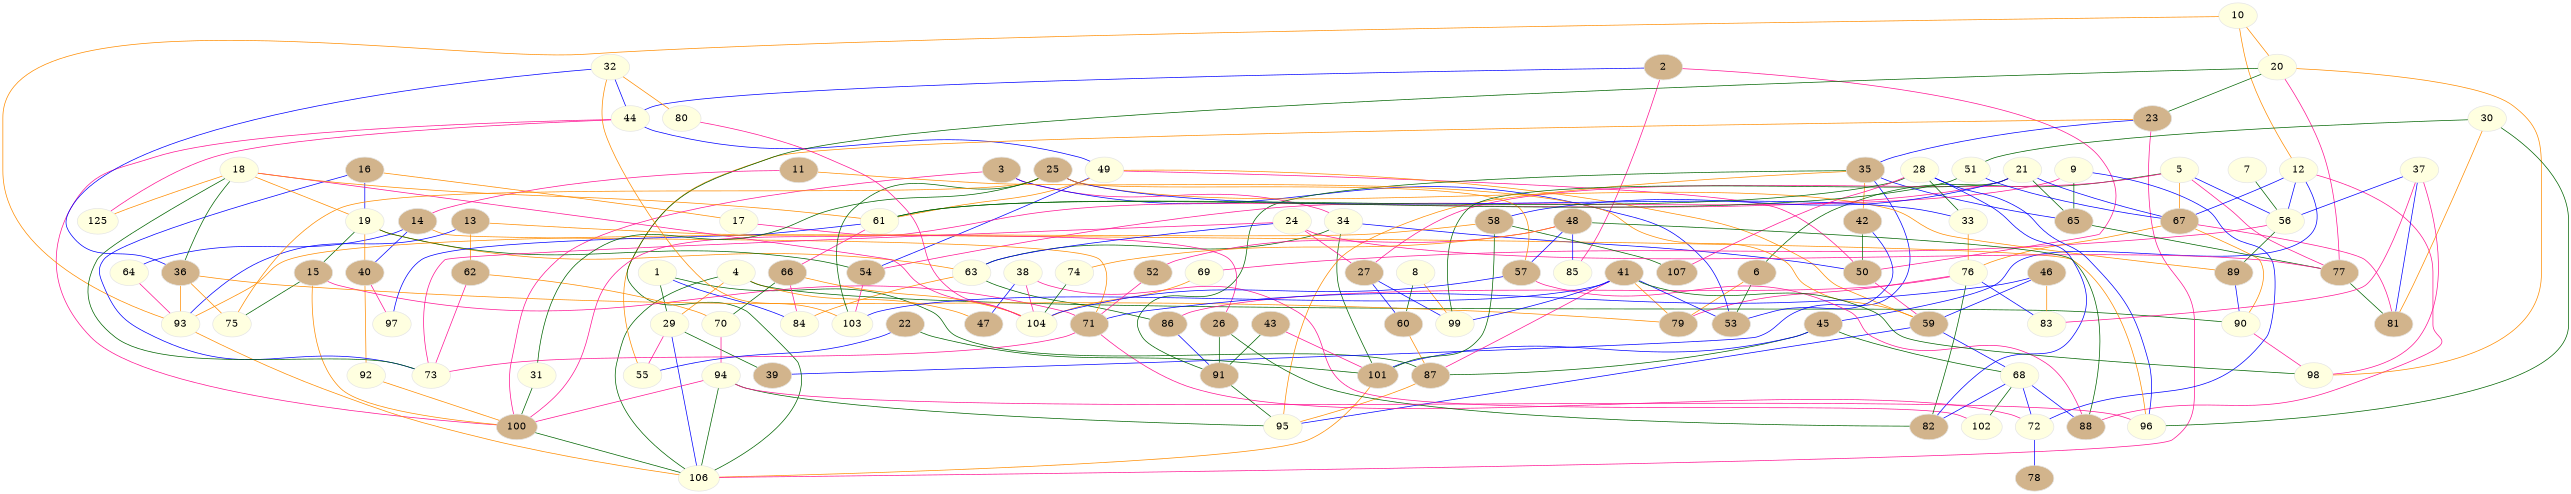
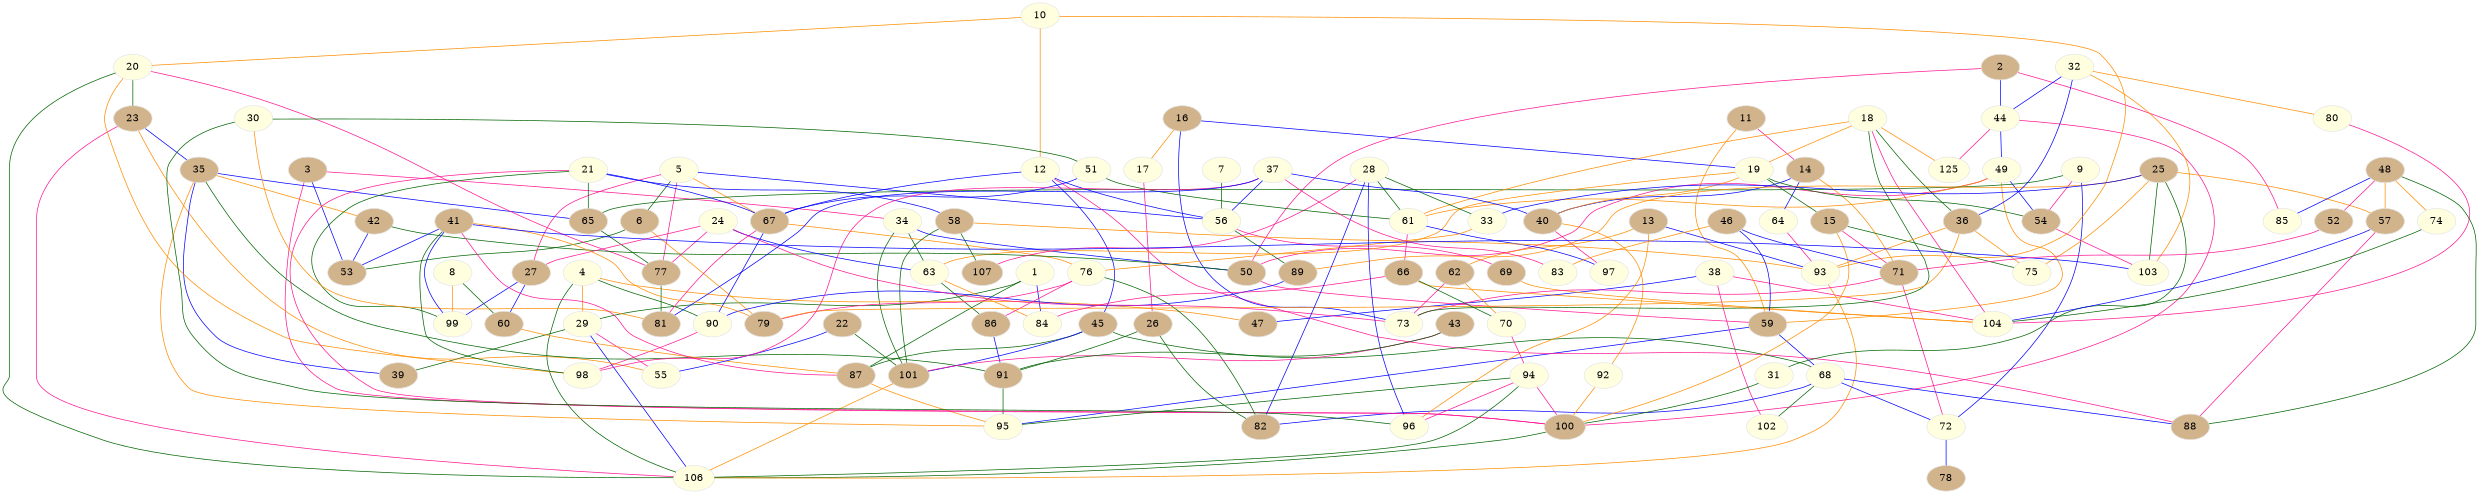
  graph {
    node [color=gray90 fillcolor=lightyellow style=filled]
    edge [color=blue]
    1
    29
    84
    87 [fillcolor=tan]
    106
    55
    39 [fillcolor=tan]
    95
    2 [fillcolor=tan]
    44
    50 [fillcolor=tan]
    85
    100 [fillcolor=tan]
    n14 [label=125]
    49
    59 [fillcolor=tan]
    3 [fillcolor=tan]
    34
    53 [fillcolor=tan]
    63
    101 [fillcolor=tan]
    47 [fillcolor=tan]
    38
    104
    102
    4
    90
    23 [fillcolor=tan]
    35 [fillcolor=tan]
    98
    6 [fillcolor=tan]
    5
    27 [fillcolor=tan]
    56
    67 [fillcolor=tan]
    77 [fillcolor=tan]
    79 [fillcolor=tan]
    60 [fillcolor=tan]
    99
    89 [fillcolor=tan]
-   69
+   69 [fillcolor=tan]
    81 [fillcolor=tan]
    76
    78 [fillcolor=tan]
    7
    8
    54 [fillcolor=tan]
    9
    65 [fillcolor=tan]
    72
    103
    10
    12
    20
    93
    45 [fillcolor=tan]
    88 [fillcolor=tan]
    11 [fillcolor=tan]
    14 [fillcolor=tan]
    40 [fillcolor=tan]
    64
    71 [fillcolor=tan]
    68
    13 [fillcolor=tan]
    62 [fillcolor=tan]
    96
    73
    70
    92
    97
    15 [fillcolor=tan]
    75
    16 [fillcolor=tan]
    17
    19
    26 [fillcolor=tan]
    82 [fillcolor=tan]
    91 [fillcolor=tan]
    18
    36 [fillcolor=tan]
    61
    66 [fillcolor=tan]
    86 [fillcolor=tan]
    21
    58 [fillcolor=tan]
    107 [fillcolor=tan]
    22 [fillcolor=tan]
    42 [fillcolor=tan]
    24
    25 [fillcolor=tan]
    31
    33
    57 [fillcolor=tan]
    28
    30
    51
    32
    80
    83
    37
    41 [fillcolor=tan]
    43 [fillcolor=tan]
    46 [fillcolor=tan]
    48 [fillcolor=tan]
    52 [fillcolor=tan]
    74
    94
    1 -- 29 [color=darkgreen]
    1 -- 84
    1 -- 87 [color=darkgreen]
    29 -- 106
    29 -- 55 [color=deeppink]
    29 -- 39 [color=darkgreen]
    87 -- 95 [color=darkorange]
    2 -- 44
    2 -- 50 [color=deeppink]
    2 -- 85 [color=deeppink]
    44 -- 100 [color=deeppink]
    44 -- n14 [color=deeppink]
    44 -- 49
    50 -- 59 [color=deeppink]
    100 -- 106 [color=darkgreen]
    49 -- 50 [color=deeppink]
    49 -- 59 [color=darkorange]
    49 -- 54
    49 -- 61 [color=darkorange]
    59 -- 95
    59 -- 68
    3 -- 100 [color=deeppink]
    3 -- 34 [color=deeppink]
    3 -- 53
    34 -- 50
    34 -- 63 [color=darkgreen]
    34 -- 101 [color=darkgreen]
    63 -- 84 [color=darkorange]
    63 -- 86 [color=darkgreen]
    101 -- 106 [color=darkorange]
    38 -- 47
    38 -- 104 [color=deeppink]
    38 -- 102 [color=deeppink]
    4 -- 29 [color=darkorange]
    4 -- 106 [color=darkgreen]
    4 -- 47 [color=darkorange]
    4 -- 90 [color=darkgreen]
    90 -- 98 [color=deeppink]
    23 -- 106 [color=deeppink]
    23 -- 55 [color=darkorange]
    23 -- 35
    35 -- 39
    35 -- 95 [color=darkorange]
    35 -- 65
    35 -- 91 [color=darkgreen]
    35 -- 42 [color=darkorange]
    6 -- 53 [color=darkgreen]
    6 -- 79 [color=darkorange]
    5 -- 6 [color=darkgreen]
    5 -- 27 [color=deeppink]
    5 -- 56
    5 -- 67 [color=darkorange]
    5 -- 77 [color=deeppink]
    27 -- 60
    27 -- 99
    56 -- 89 [color=darkgreen]
    56 -- 69 [color=deeppink]
-   67 -- 90 [color=darkorange]
+   67 -- 90
    67 -- 81 [color=deeppink]
    67 -- 76 [color=darkorange]
    77 -- 81 [color=darkgreen]
    60 -- 87 [color=darkorange]
    89 -- 90
    69 -- 104 [color=darkorange]
    76 -- 79 [color=deeppink]
    76 -- 82 [color=darkgreen]
    76 -- 86 [color=deeppink]
-   76 -- 83
    7 -- 56 [color=darkgreen]
    8 -- 60 [color=darkgreen]
    8 -- 99 [color=darkorange]
    54 -- 103 [color=deeppink]
    9 -- 54 [color=deeppink]
    9 -- 65 [color=darkgreen]
    9 -- 72
    65 -- 77 [color=darkgreen]
    72 -- 78
    10 -- 12 [color=darkorange]
    10 -- 20 [color=darkorange]
    10 -- 93 [color=darkorange]
    12 -- 56
    12 -- 67
    12 -- 45
    12 -- 88 [color=deeppink]
    20 -- 106 [color=darkgreen]
    20 -- 23 [color=darkgreen]
    20 -- 98 [color=darkorange]
    20 -- 77 [color=deeppink]
    93 -- 106 [color=darkorange]
    45 -- 87 [color=darkgreen]
    45 -- 101
    45 -- 68 [color=darkgreen]
    11 -- 59 [color=darkorange]
    11 -- 14 [color=deeppink]
    14 -- 40
    14 -- 64
    14 -- 71 [color=darkorange]
    40 -- 92 [color=darkorange]
    40 -- 97 [color=deeppink]
    64 -- 93 [color=deeppink]
    71 -- 72 [color=deeppink]
    71 -- 73 [color=deeppink]
    68 -- 102 [color=darkgreen]
    68 -- 72
    68 -- 88
    68 -- 82
    13 -- 93
    13 -- 62 [color=darkorange]
    13 -- 96 [color=darkorange]
    62 -- 73 [color=deeppink]
    62 -- 70 [color=darkorange]
    70 -- 94 [color=deeppink]
    92 -- 100 [color=darkorange]
    15 -- 100 [color=darkorange]
    15 -- 71 [color=deeppink]
    15 -- 75 [color=darkgreen]
    16 -- 73
    16 -- 17 [color=darkorange]
    16 -- 19
    17 -- 26 [color=deeppink]
    19 -- 63 [color=darkorange]
    19 -- 54 [color=darkgreen]
    19 -- 40 [color=darkorange]
    19 -- 15 [color=darkgreen]
    26 -- 82 [color=darkgreen]
    26 -- 91 [color=darkgreen]
    91 -- 95 [color=darkgreen]
    18 -- n14 [color=darkorange]
    18 -- 104 [color=deeppink]
    18 -- 73 [color=darkgreen]
    18 -- 19 [color=darkorange]
    18 -- 36 [color=darkgreen]
    18 -- 61 [color=darkorange]
    36 -- 79 [color=darkorange]
    36 -- 93 [color=darkorange]
    36 -- 75 [color=darkorange]
    61 -- 97
    61 -- 66 [color=deeppink]
    66 -- 84 [color=deeppink]
    66 -- 104 [color=darkorange]
    66 -- 70 [color=darkgreen]
    86 -- 91
    21 -- 100 [color=deeppink]
    21 -- 67
    21 -- 99 [color=darkgreen]
    21 -- 65 [color=darkgreen]
    21 -- 58
    58 -- 101 [color=darkgreen]
    58 -- 93 [color=darkorange]
    58 -- 107 [color=darkgreen]
    22 -- 55
    22 -- 101 [color=darkgreen]
    42 -- 50 [color=darkgreen]
    42 -- 53
    24 -- 63
    24 -- 27 [color=deeppink]
    24 -- 77 [color=deeppink]
    24 -- 73 [color=deeppink]
    25 -- 89 [color=darkorange]
    25 -- 103 [color=darkgreen]
    25 -- 75 [color=darkorange]
    25 -- 31 [color=darkgreen]
    25 -- 33
    25 -- 57 [color=darkorange]
    31 -- 100 [color=darkgreen]
    33 -- 76 [color=darkorange]
    57 -- 104
    57 -- 88 [color=deeppink]
    28 -- 96
    28 -- 82
    28 -- 61 [color=darkgreen]
    28 -- 107 [color=deeppink]
    28 -- 33 [color=darkgreen]
    30 -- 81 [color=darkorange]
    30 -- 96 [color=darkgreen]
    30 -- 51 [color=darkgreen]
    51 -- 67
    51 -- 61 [color=darkgreen]
    32 -- 44
    32 -- 103 [color=darkorange]
    32 -- 36
    32 -- 80 [color=darkorange]
    80 -- 104 [color=deeppink]
    37 -- 98 [color=deeppink]
    37 -- 56
    37 -- 81
+   37 -- 40
    37 -- 83 [color=deeppink]
    41 -- 87 [color=deeppink]
    41 -- 53
    41 -- 98 [color=darkgreen]
    41 -- 79 [color=darkorange]
    41 -- 99
    41 -- 103
    43 -- 101 [color=deeppink]
    43 -- 91 [color=darkgreen]
    46 -- 59
    46 -- 71
    46 -- 83 [color=darkorange]
    48 -- 85
    48 -- 88 [color=darkgreen]
-   48 -- 57
+   48 -- 57 [color=darkorange]
    48 -- 52 [color=deeppink]
    48 -- 74 [color=darkorange]
    52 -- 71 [color=deeppink]
    74 -- 104 [color=darkgreen]
    94 -- 106 [color=darkgreen]
    94 -- 95 [color=darkgreen]
    94 -- 100 [color=deeppink]
    94 -- 96 [color=deeppink]
  }
